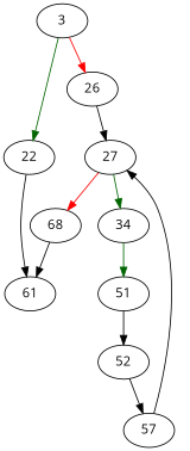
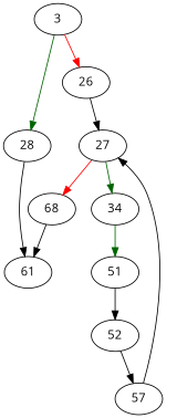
  strict digraph {
    fontname="Open Sans"
    node [fontname="Open Sans"]
    edge [fontname="Open Sans"]
    3 [entry=true]
-   22
+   22 [label=28]
    26
    61
    27
    34
    n7 [label=68]
    51
    52
    57
    3 -> 22 [color=darkgreen cond=true]
    3 -> 26 [color=red cond=false]
    22 -> 61
    26 -> 27
    27 -> 34 [color=darkgreen cond=true]
    27 -> n7 [color=red cond=false]
    34 -> 51 [color=darkgreen cond=true]
    n7 -> 61
    51 -> 52
    52 -> 57
    57 -> 27
  }
